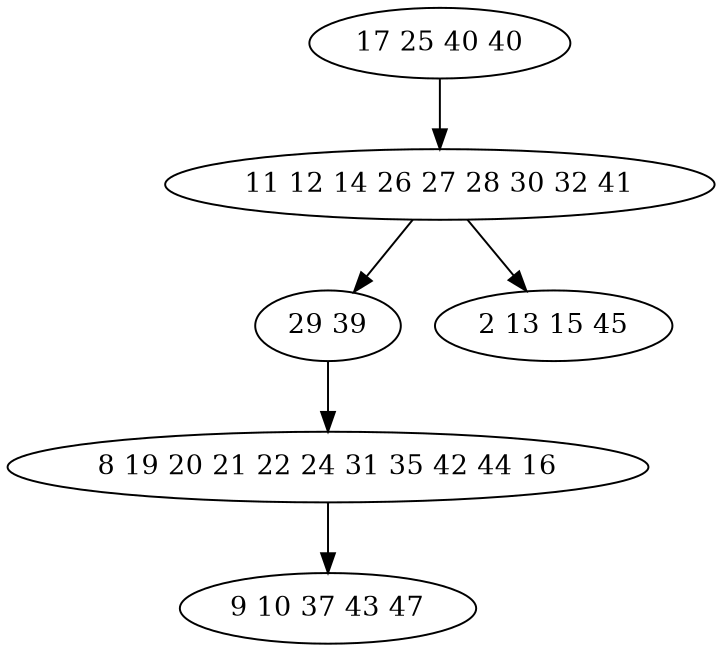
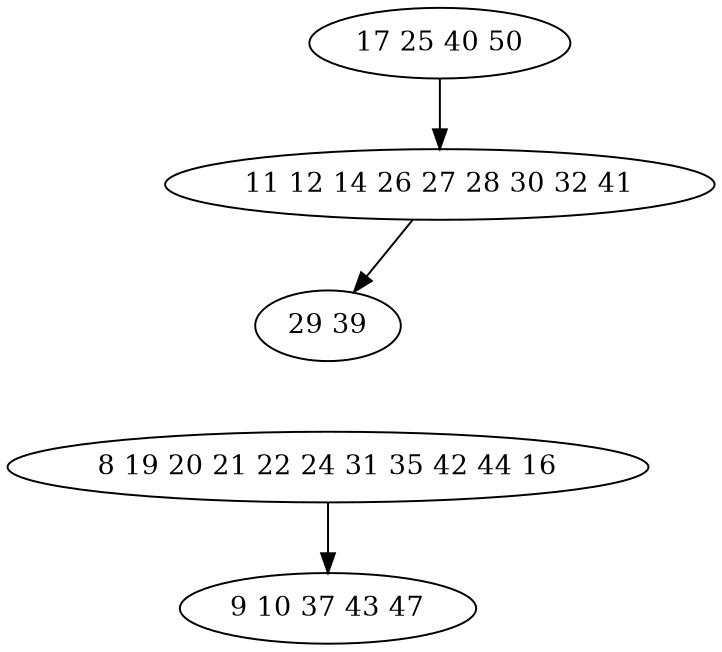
  digraph {
    n1 [label="11 12 14 26 27 28 30 32 41"]
    n2 [label="29 39"]
-   n3 [label="2 13 15 45"]
    n4 [label="8 19 20 21 22 24 31 35 42 44 16"]
-   n5 [label="17 25 40 40"]
+   n5 [label="17 25 40 50"]
    n6 [label="9 10 37 43 47"]
    n1 -> n2
-   n1 -> n3
-   n2 -> n4
    n4 -> n6
    n5 -> n1
  }
